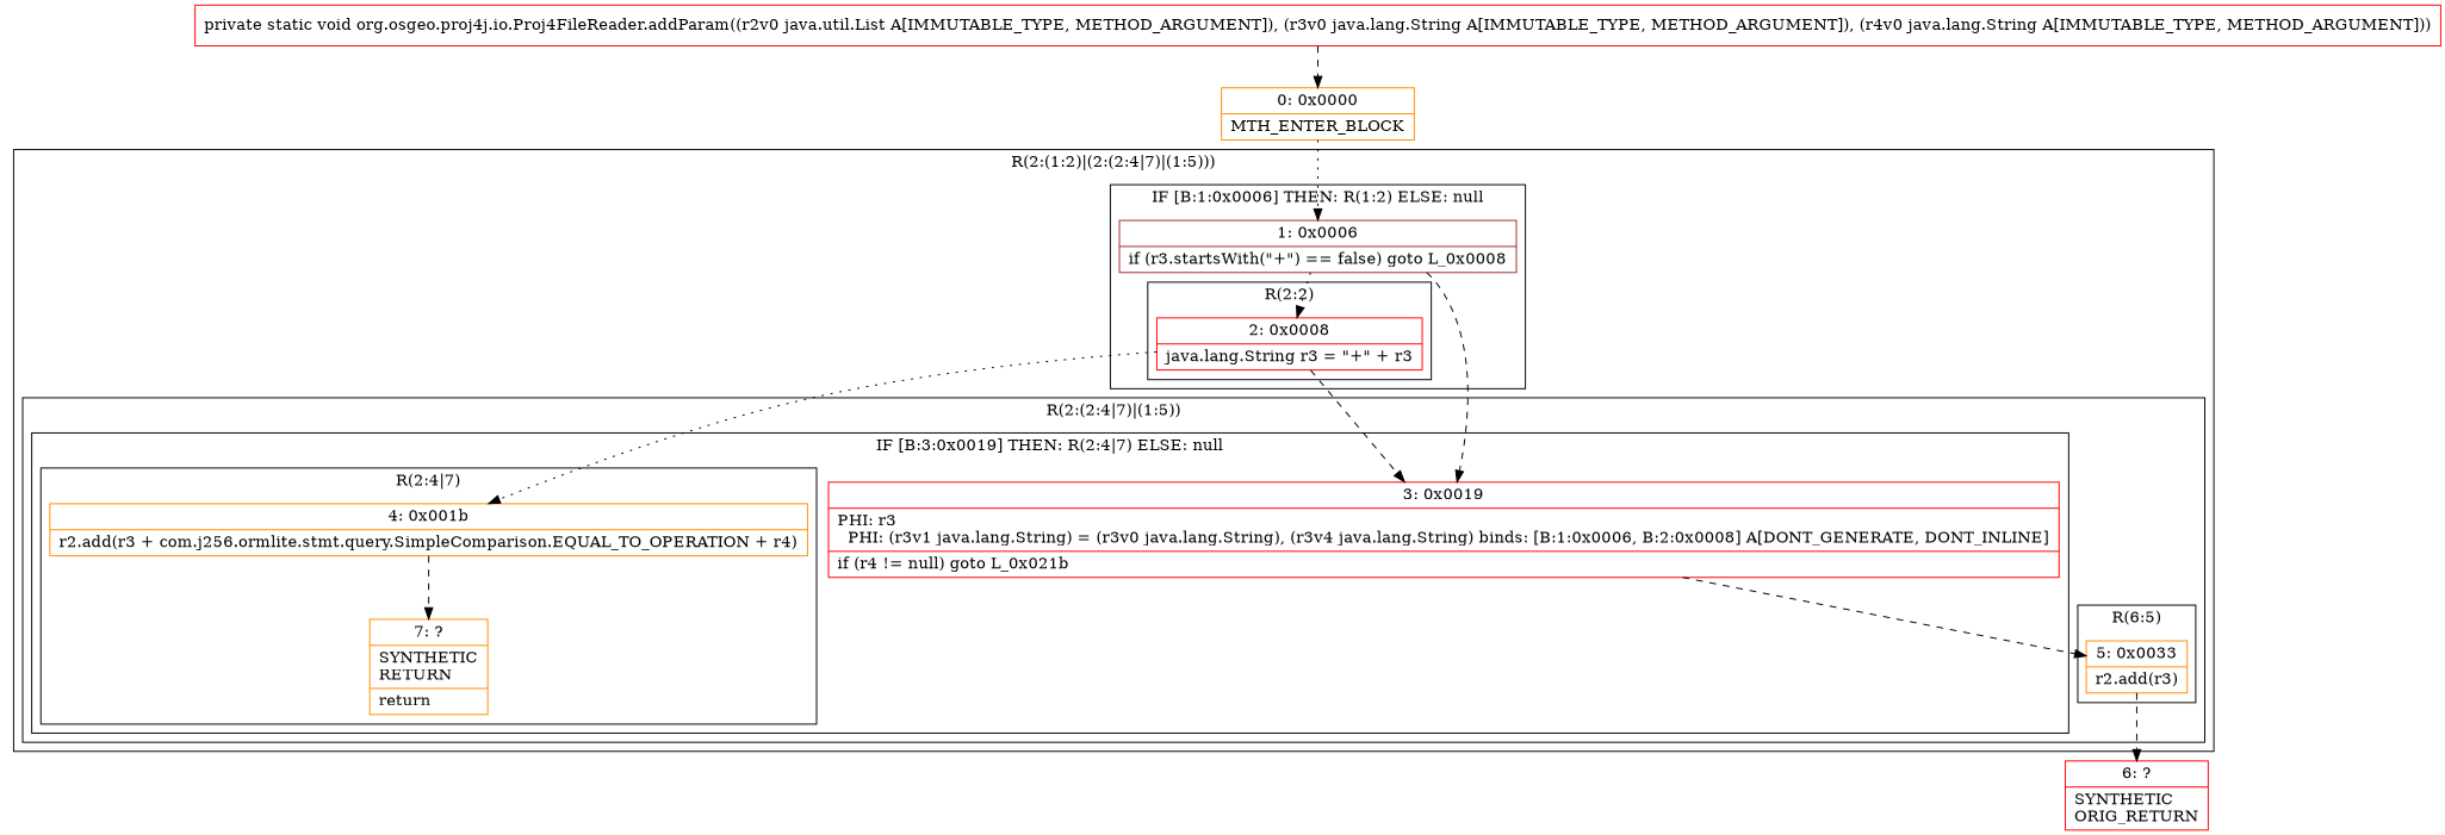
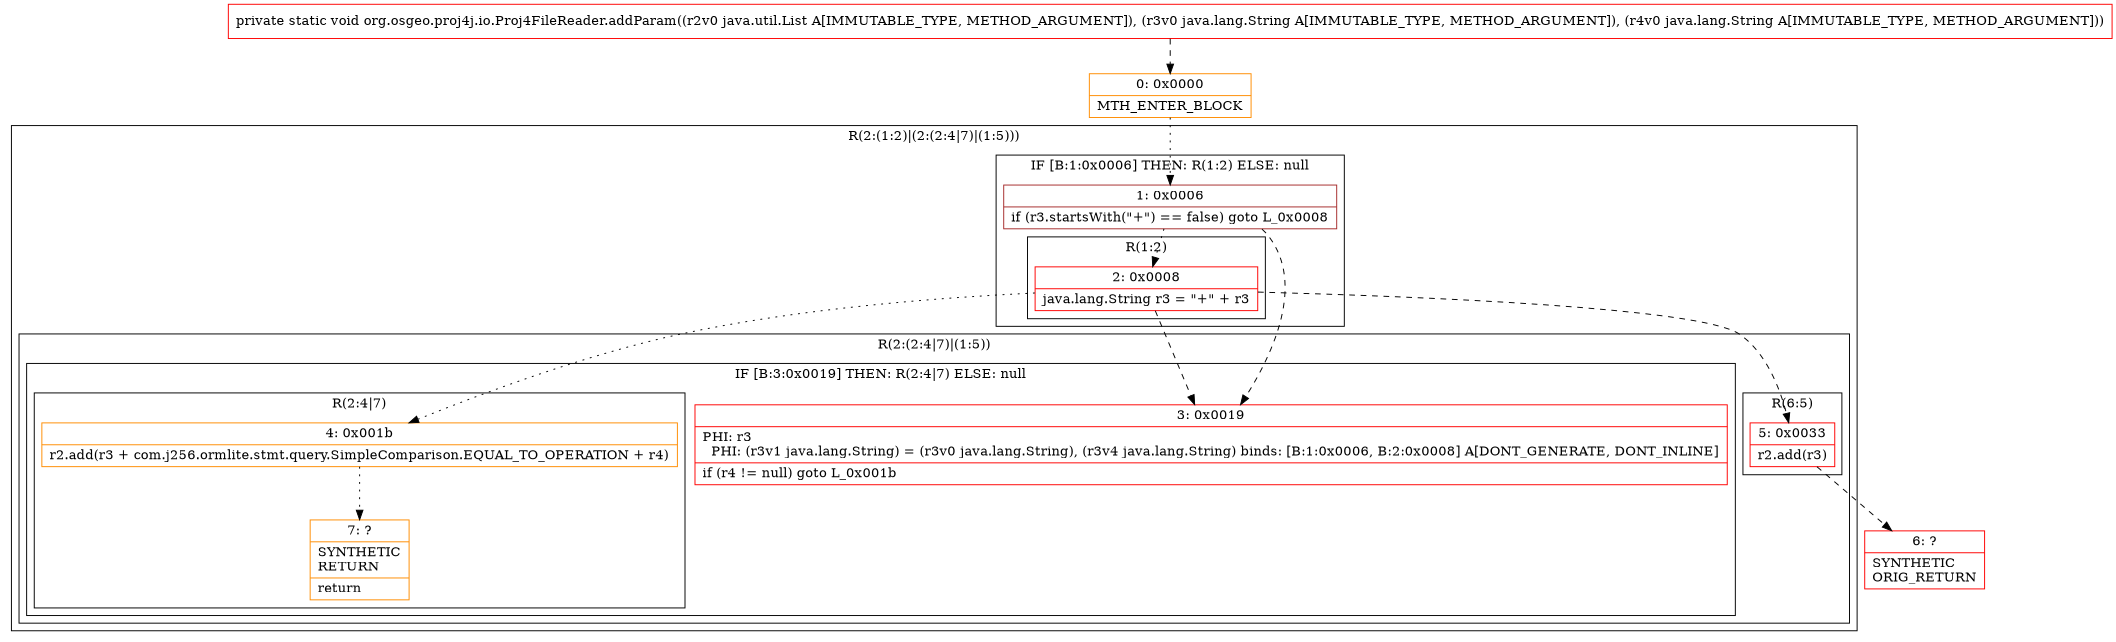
  digraph {
    node [color=red shape=record]
    edge [style=dashed]
    n1 [label="{2\:\ 0x0008|java.lang.String r3 = \"+\" + r3\l}"]
    n2 [color=brown label="{1\:\ 0x0006|if (r3.startsWith(\"+\") == false) goto L_0x0008\l}"]
    n3 [color=darkorange label="{4\:\ 0x001b|r2.add(r3 + com.j256.ormlite.stmt.query.SimpleComparison.EQUAL_TO_OPERATION + r4)\l}"]
    n4 [color=darkorange label="{7\:\ ?|SYNTHETIC\lRETURN\l|return\l}"]
-   n5 [label="{3\:\ 0x0019|PHI: r3 \l  PHI: (r3v1 java.lang.String) = (r3v0 java.lang.String), (r3v4 java.lang.String) binds: [B:1:0x0006, B:2:0x0008] A[DONT_GENERATE, DONT_INLINE]\l|if (r4 != null) goto L_0x021b\l}"]
-   n6 [color=darkorange label="{5\:\ 0x0033|r2.add(r3)\l}"]
+   n5 [label="{3\:\ 0x0019|PHI: r3 \l  PHI: (r3v1 java.lang.String) = (r3v0 java.lang.String), (r3v4 java.lang.String) binds: [B:1:0x0006, B:2:0x0008] A[DONT_GENERATE, DONT_INLINE]\l|if (r4 != null) goto L_0x001b\l}"]
+   n6 [label="{5\:\ 0x0033|r2.add(r3)\l}"]
    n7 [label="{6\:\ ?|SYNTHETIC\lORIG_RETURN\l}"]
    n8 [color=darkorange label="{0\:\ 0x0000|MTH_ENTER_BLOCK\l}"]
    n9 [label="{private static void org.osgeo.proj4j.io.Proj4FileReader.addParam((r2v0 java.util.List A[IMMUTABLE_TYPE, METHOD_ARGUMENT]), (r3v0 java.lang.String A[IMMUTABLE_TYPE, METHOD_ARGUMENT]), (r4v0 java.lang.String A[IMMUTABLE_TYPE, METHOD_ARGUMENT])) }"]
    subgraph cluster_1 {
      label="R(2:(1:2)|(2:(2:4|7)|(1:5)))"
      subgraph cluster_2 {
        label="IF [B:1:0x0006] THEN: R(1:2) ELSE: null"
        n2
        subgraph cluster_3 {
-         label="R(2:2)"
+         label="R(1:2)"
          n1
        }
      }
      subgraph cluster_4 {
        label="R(2:(2:4|7)|(1:5))"
        subgraph cluster_5 {
          label="IF [B:3:0x0019] THEN: R(2:4|7) ELSE: null"
          n5
          subgraph cluster_6 {
            label="R(2:4|7)"
            n3
            n4
          }
        }
        subgraph cluster_7 {
          label="R(6:5)"
          n6
        }
      }
    }
    n1 -> n3 [style=dotted]
    n1 -> n5
    n2 -> n1 [style=dotted]
    n2 -> n5
-   n3 -> n4
-   n5 -> n6
+   n3 -> n4 [style=dotted]
+   n1 -> n6
    n6 -> n7
    n8 -> n2 [style=dotted]
    n9 -> n8
  }
